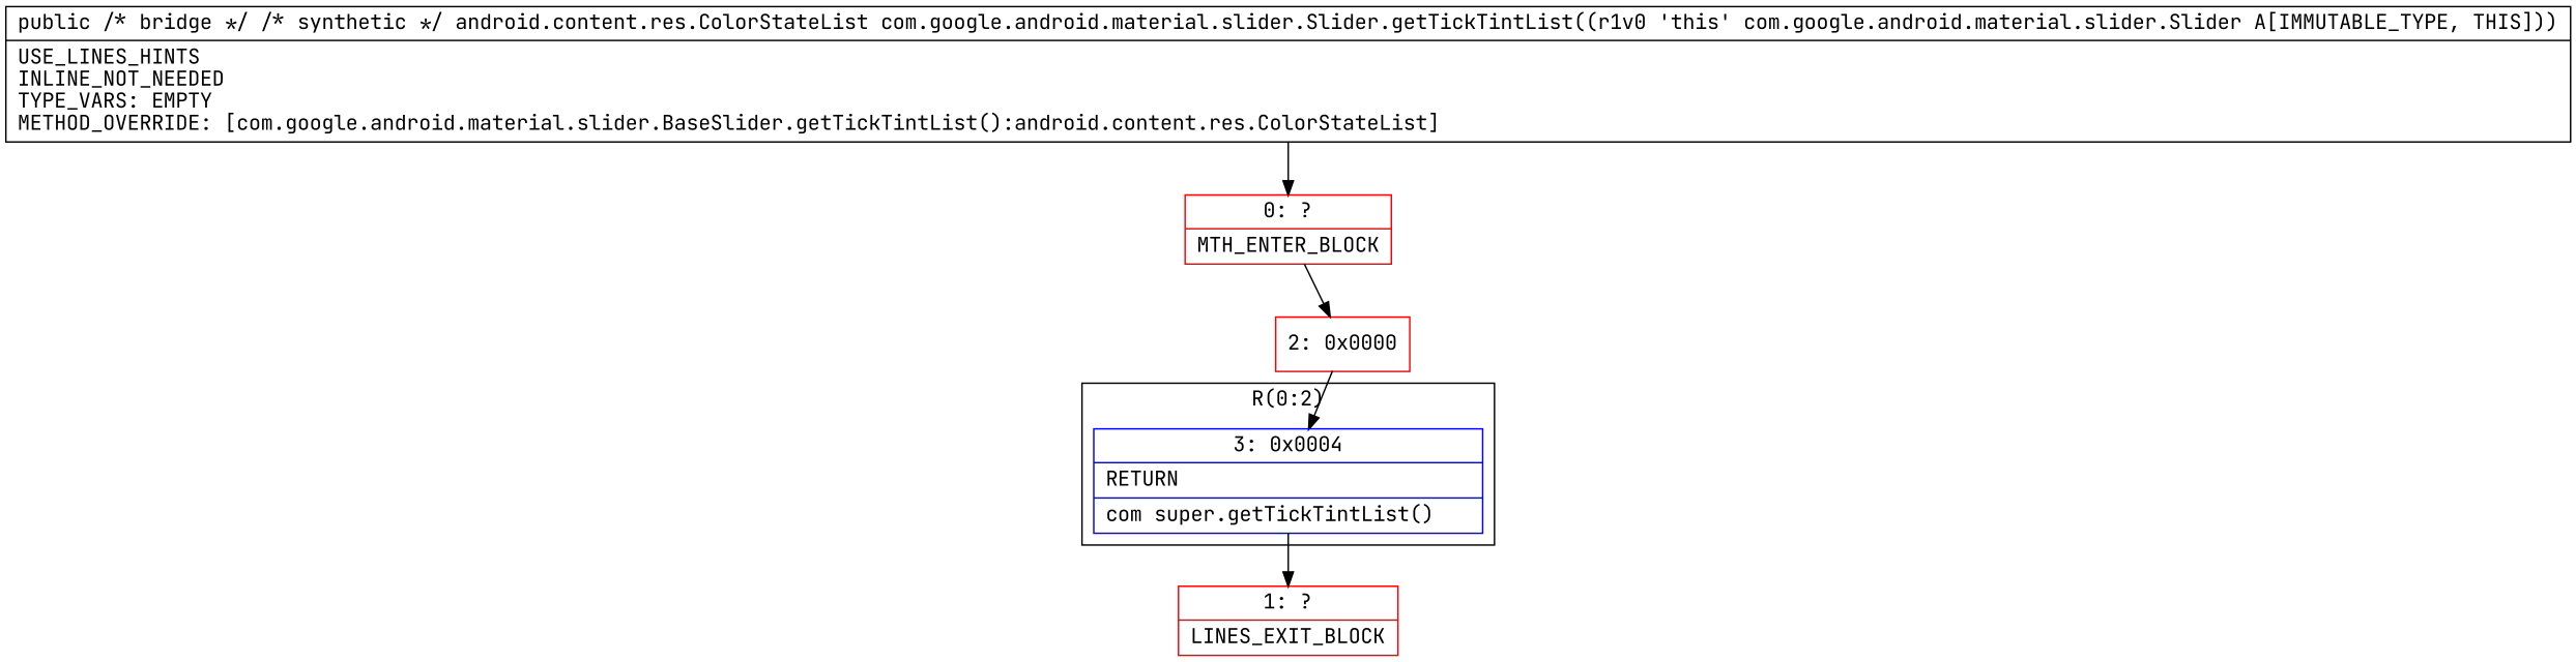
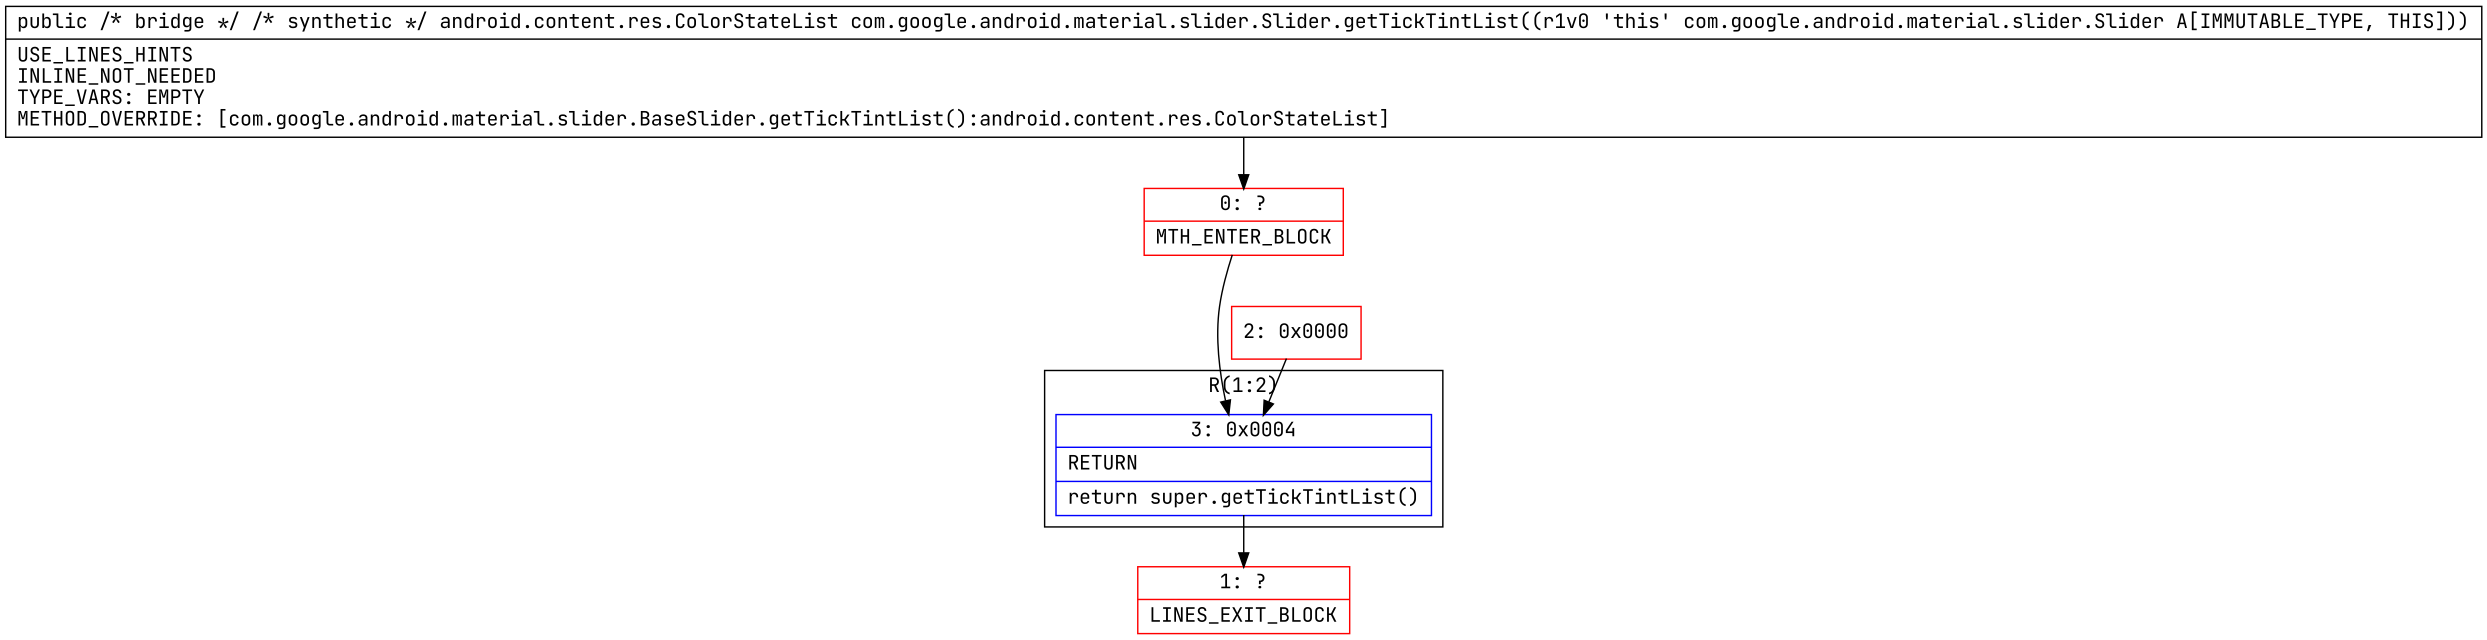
  digraph {
    fontname="JetBrains Mono"
    node [color=red fontname="JetBrains Mono" shape=record]
    edge [fontname="JetBrains Mono"]
-   n1 [color=blue label="{3\:\ 0x0004|RETURN\l|com super.getTickTintList()\l}"]
+   n1 [color=blue label="{3\:\ 0x0004|RETURN\l|return super.getTickTintList()\l}"]
    n2 [label="{1\:\ ?|LINES_EXIT_BLOCK\l}"]
    n3 [label="{0\:\ ?|MTH_ENTER_BLOCK\l}"]
    n4 [label="{2\:\ 0x0000}"]
    n5 [label="{public \/* bridge *\/ \/* synthetic *\/ android.content.res.ColorStateList com.google.android.material.slider.Slider.getTickTintList((r1v0 'this' com.google.android.material.slider.Slider A[IMMUTABLE_TYPE, THIS]))  | USE_LINES_HINTS\lINLINE_NOT_NEEDED\lTYPE_VARS: EMPTY\lMETHOD_OVERRIDE: [com.google.android.material.slider.BaseSlider.getTickTintList():android.content.res.ColorStateList]\l}" color=""]
    subgraph cluster_1 {
-     label="R(0:2)"
+     label="R(1:2)"
      n1
    }
    n1 -> n2
-   n3 -> n4
+   n3 -> n1
    n4 -> n1
    n5 -> n3
  }
